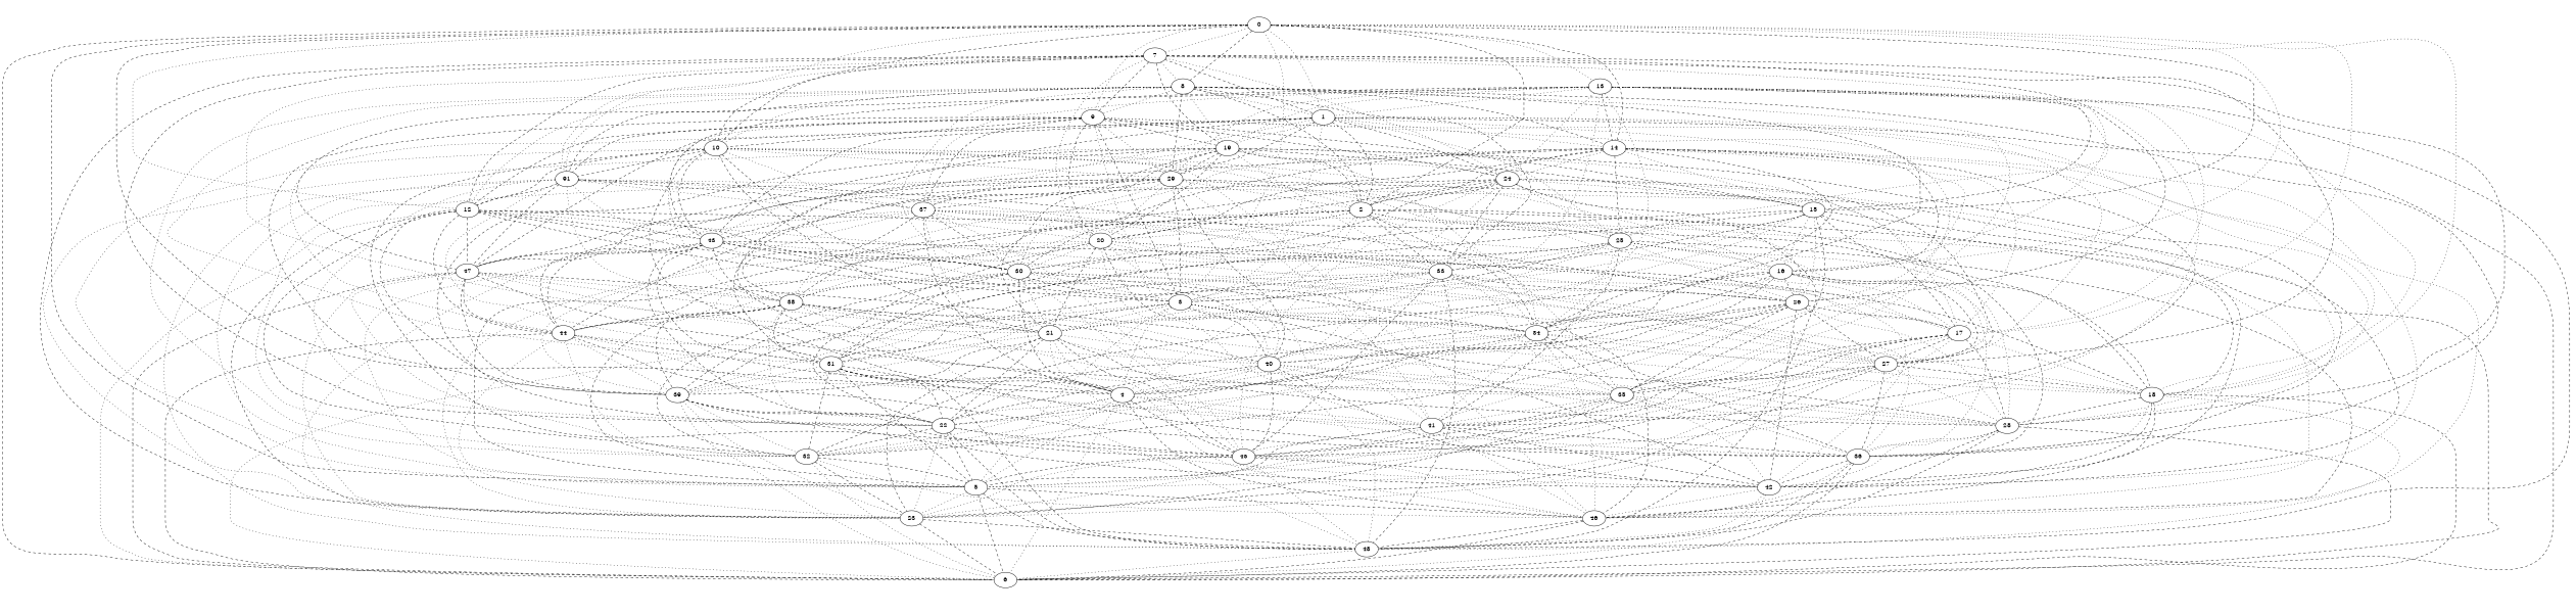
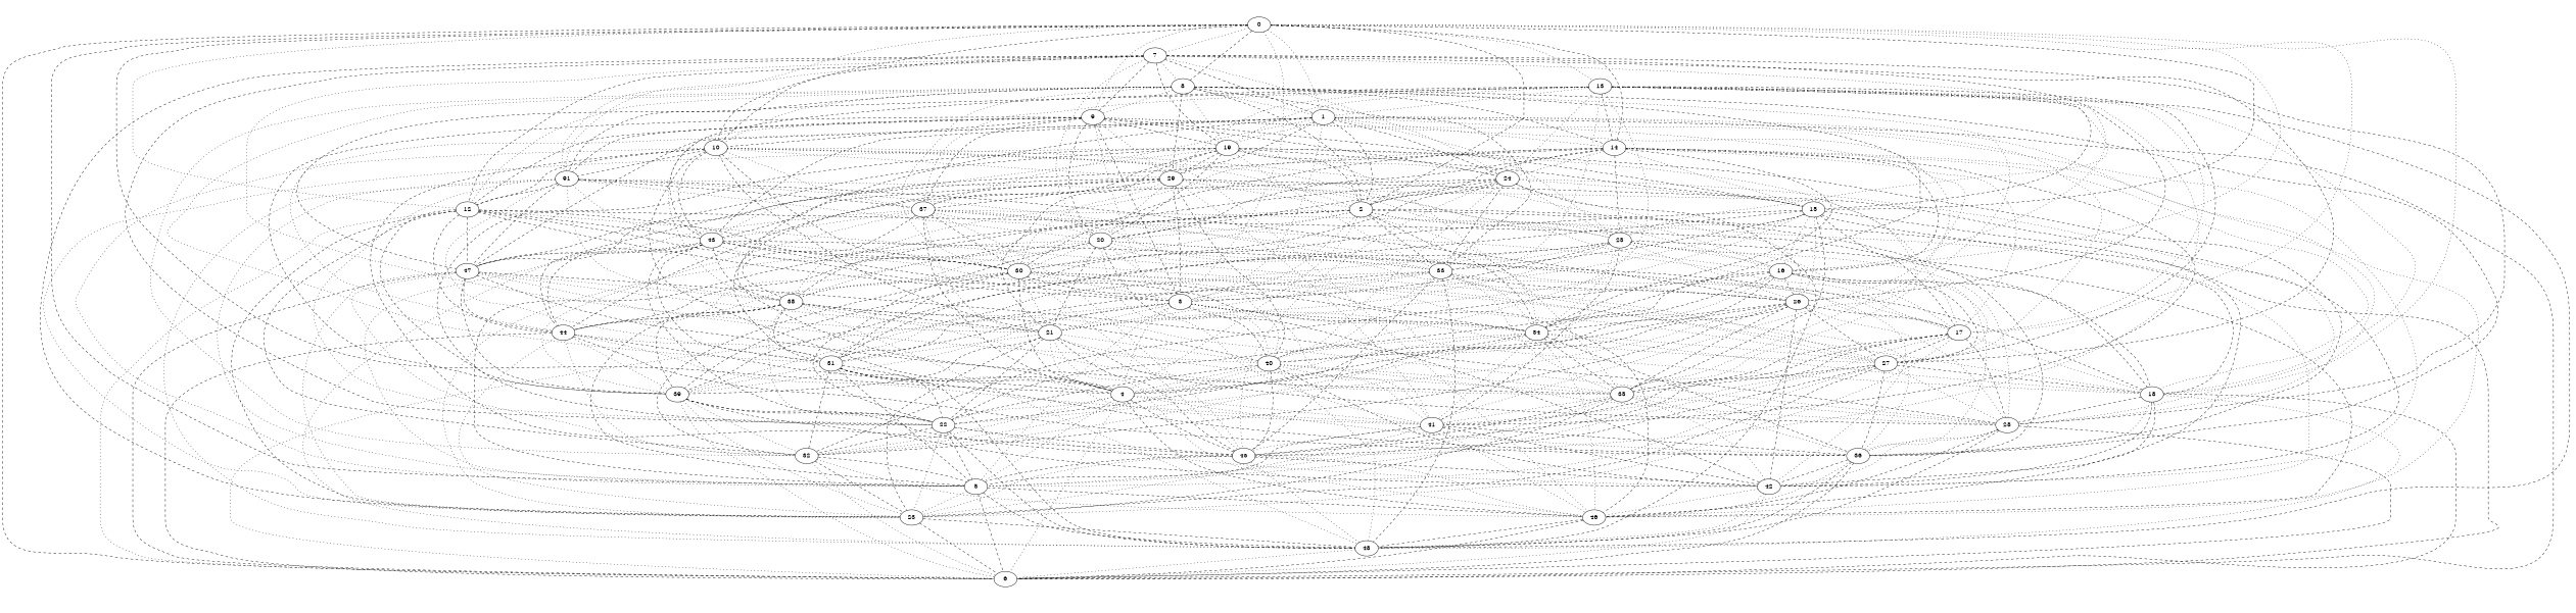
  graph {
    edge [style=dotted]
    0
    1
    2
    3
    4
    5
    6
    7
    8
    9
    10
    n12 [label=91]
    12
    13
    14
    15
    16
    17
    18
    19
    24
    25
    26
    27
    28
    29
    37
    43
    47
    20
    30
    33
    34
    35
    36
    38
    44
    21
    31
    39
    40
    41
    42
    22
    32
    45
    46
    23
    48
    0 -- 1
    0 -- 2 [style=dashed]
    0 -- 3
    0 -- 4 [style=dashed]
    0 -- 5 [style=dashed]
    0 -- 6 [style=dashed]
    0 -- 7
    0 -- 8 [style=dashed]
    0 -- 9
    0 -- 10 [style=dashed]
    0 -- n12
    0 -- 12
    0 -- 13
    0 -- 14 [style=dashed]
    0 -- 15 [style=dashed]
    0 -- 16
    0 -- 17
    0 -- 18
    1 -- 2 [style=dashed]
    1 -- 3
    1 -- 4 [style=dashed]
    1 -- 5
    1 -- 6 [style=dashed]
    1 -- 14
    1 -- 19
    1 -- 24 [style=dashed]
    1 -- 25
    1 -- 26
    1 -- 27
    1 -- 28
    1 -- 29 [style=dashed]
    1 -- 37
    1 -- 43 [style=dashed]
    1 -- 47 [style=dashed]
    2 -- 3
    2 -- 4
    2 -- 5 [style=dashed]
    2 -- 6 [style=dashed]
    2 -- 16
    2 -- 25
    2 -- 20
    2 -- 30
    2 -- 33 [style=dashed]
    2 -- 34 [style=dashed]
    2 -- 35
    2 -- 36 [style=dashed]
    2 -- 38
    2 -- 44 [style=dashed]
    3 -- 4
    3 -- 5
    3 -- 6
    3 -- 18
    3 -- 27
    3 -- 34
    3 -- 21
    3 -- 31 [style=dashed]
    3 -- 39
    3 -- 40
    3 -- 41
    3 -- 42 [style=dashed]
    4 -- 5
    4 -- 6
    4 -- 36
    4 -- 41
    4 -- 22
    4 -- 32
    4 -- 45 [style=dashed]
    4 -- 46 [style=dashed]
    5 -- 6 [style=dashed]
    5 -- 46 [style=dashed]
    5 -- 23
    5 -- 48 [style=dashed]
    7 -- 1 [style=dashed]
    7 -- 8
    7 -- 9 [style=dashed]
    7 -- 10 [style=dashed]
    7 -- n12
    7 -- 12 [style=dashed]
    7 -- 19 [style=dashed]
    7 -- 24
    7 -- 25
    7 -- 26 [style=dashed]
    7 -- 27 [style=dashed]
    7 -- 28 [style=dashed]
    7 -- 20
    7 -- 21
    7 -- 22 [style=dashed]
    7 -- 23 [style=dashed]
    8 -- 1
    8 -- 2 [style=dashed]
    8 -- 9
    8 -- 10
    8 -- n12 [style=dashed]
    8 -- 12
    8 -- 14 [style=dashed]
    8 -- 19
    8 -- 29 [style=dashed]
    8 -- 30
    8 -- 33 [style=dashed]
    8 -- 34 [style=dashed]
    8 -- 35
    8 -- 36 [style=dashed]
    8 -- 31
    8 -- 32
    9 -- 3 [style=dashed]
    9 -- 10 [style=dashed]
    9 -- n12 [style=dashed]
    9 -- 12 [style=dashed]
    9 -- 15 [style=dashed]
    9 -- 19 [style=dashed]
    9 -- 24 [style=dashed]
    9 -- 29
    9 -- 37 [style=dashed]
    9 -- 20 [style=dashed]
    9 -- 38
    9 -- 39 [style=dashed]
    9 -- 40
    9 -- 41
    9 -- 42
    10 -- 2
    10 -- 4 [style=dashed]
    10 -- n12 [style=dashed]
    10 -- 12 [style=dashed]
    10 -- 16
    10 -- 25
    10 -- 29
    10 -- 37
    10 -- 43 [style=dashed]
    10 -- 30 [style=dashed]
    10 -- 44
    10 -- 21 [style=dashed]
    10 -- 45 [style=dashed]
    10 -- 46
    n12 -- 5
    n12 -- 12 [style=dashed]
    n12 -- 17
    n12 -- 26 [style=dashed]
    n12 -- 37 [style=dashed]
    n12 -- 43
    n12 -- 47 [style=dashed]
    n12 -- 20
    n12 -- 33
    n12 -- 38
    n12 -- 31
    n12 -- 22
    n12 -- 48
    12 -- 3 [style=dashed]
    12 -- 6
    12 -- 18 [style=dashed]
    12 -- 27
    12 -- 43 [style=dashed]
    12 -- 47 [style=dashed]
    12 -- 30 [style=dashed]
    12 -- 34 [style=dashed]
    12 -- 44 [style=dashed]
    12 -- 39 [style=dashed]
    12 -- 32 [style=dashed]
    12 -- 23 [style=dashed]
    13 -- 1
    13 -- 14 [style=dashed]
    13 -- 15 [style=dashed]
    13 -- 16
    13 -- 17
    13 -- 18
    13 -- 19
    13 -- 24
    13 -- 29
    13 -- 37
    13 -- 43 [style=dashed]
    13 -- 47 [style=dashed]
    13 -- 33
    13 -- 40
    13 -- 45
    13 -- 48 [style=dashed]
    14 -- 2 [style=dashed]
    14 -- 15
    14 -- 16 [style=dashed]
    14 -- 17
    14 -- 18
    14 -- 24
    14 -- 25 [style=dashed]
    14 -- 20 [style=dashed]
    14 -- 30 [style=dashed]
    14 -- 34 [style=dashed]
    14 -- 38
    14 -- 44 [style=dashed]
    14 -- 41 [style=dashed]
    14 -- 46
    15 -- 3
    15 -- 16
    15 -- 17 [style=dashed]
    15 -- 18 [style=dashed]
    15 -- 25
    15 -- 26
    15 -- 33 [style=dashed]
    15 -- 35 [style=dashed]
    15 -- 21
    15 -- 31 [style=dashed]
    15 -- 39 [style=dashed]
    15 -- 42 [style=dashed]
    16 -- 4 [style=dashed]
    16 -- 17
    16 -- 18 [style=dashed]
    16 -- 26 [style=dashed]
    16 -- 27 [style=dashed]
    16 -- 34 [style=dashed]
    16 -- 36
    16 -- 40
    16 -- 22 [style=dashed]
    16 -- 32 [style=dashed]
    17 -- 5
    17 -- 18
    17 -- 27 [style=dashed]
    17 -- 28 [style=dashed]
    17 -- 35 [style=dashed]
    17 -- 41 [style=dashed]
    17 -- 45 [style=dashed]
    17 -- 23
    18 -- 6 [style=dashed]
    18 -- 28 [style=dashed]
    18 -- 36
    18 -- 42 [style=dashed]
    18 -- 46 [style=dashed]
    18 -- 48
    19 -- 2 [style=dashed]
    19 -- 15 [style=dashed]
    19 -- 24
    19 -- 29 [style=dashed]
    19 -- 37 [style=dashed]
    19 -- 43
    19 -- 47 [style=dashed]
    19 -- 20 [style=dashed]
    19 -- 33
    19 -- 34
    19 -- 35
    19 -- 36 [style=dashed]
    19 -- 21 [style=dashed]
    19 -- 22 [style=dashed]
    19 -- 23
    24 -- 2 [style=dashed]
    24 -- 15
    24 -- 25
    24 -- 26
-   24 -- 27 [style=dashed]
+   13 -- 27 [style=dashed]
    24 -- 28
    24 -- 20 [style=dashed]
    24 -- 30 [style=dashed]
    24 -- 33 [style=dashed]
    24 -- 38 [style=dashed]
    24 -- 44 [style=dashed]
    24 -- 40
    24 -- 45
    24 -- 48 [style=dashed]
    25 -- 3 [style=dashed]
    25 -- 16
    25 -- 26
    25 -- 27
    25 -- 28
    25 -- 33
    25 -- 34
    25 -- 21
    25 -- 31
    25 -- 39 [style=dashed]
    25 -- 41 [style=dashed]
    25 -- 46 [style=dashed]
    26 -- 4 [style=dashed]
    26 -- 17 [style=dashed]
    26 -- 27 [style=dashed]
    26 -- 28
    26 -- 34 [style=dashed]
    26 -- 35 [style=dashed]
    26 -- 40 [style=dashed]
    26 -- 42 [style=dashed]
    26 -- 22
    26 -- 32 [style=dashed]
    27 -- 5
    27 -- 18 [style=dashed]
    27 -- 28
    27 -- 35 [style=dashed]
    27 -- 36 [style=dashed]
    27 -- 41
    27 -- 45 [style=dashed]
    27 -- 23 [style=dashed]
    28 -- 6 [style=dashed]
    28 -- 36
    28 -- 42
    28 -- 46 [style=dashed]
    28 -- 48 [style=dashed]
    29 -- 2
    29 -- 3 [style=dashed]
    29 -- 16
    29 -- 25
    29 -- 37 [style=dashed]
    29 -- 43 [style=dashed]
    29 -- 47 [style=dashed]
    29 -- 20
    29 -- 30
    29 -- 31 [style=dashed]
    29 -- 40 [style=dashed]
    29 -- 41
    29 -- 42 [style=dashed]
-   29 -- 32
    37 -- 4 [style=dashed]
    37 -- 17
    37 -- 26
    37 -- 43
    37 -- 47
    37 -- 20
    37 -- 30 [style=dashed]
    37 -- 33
    37 -- 38 [style=dashed]
    37 -- 21
    37 -- 39
    37 -- 45
    37 -- 46
    43 -- 3 [style=dashed]
    43 -- 5
    43 -- 18 [style=dashed]
    43 -- 27
    43 -- 47 [style=dashed]
    43 -- 30 [style=dashed]
    43 -- 34
    43 -- 38 [style=dashed]
    43 -- 44 [style=dashed]
    43 -- 31 [style=dashed]
    43 -- 22 [style=dashed]
    43 -- 48
    47 -- 6 [style=dashed]
    47 -- 28 [style=dashed]
    47 -- 35 [style=dashed]
    47 -- 38
    47 -- 44 [style=dashed]
    47 -- 21
    47 -- 39 [style=dashed]
    47 -- 40
    47 -- 32
    47 -- 23
    20 -- 3
    20 -- 17
    20 -- 26
    20 -- 30
    20 -- 33
    20 -- 38
    20 -- 44
    20 -- 21 [style=dashed]
    20 -- 40 [style=dashed]
    20 -- 41
    20 -- 42
    20 -- 22 [style=dashed]
    20 -- 23
    30 -- 3
    30 -- 4 [style=dashed]
    30 -- 18
    30 -- 27
    30 -- 34 [style=dashed]
    30 -- 38
    30 -- 44
    30 -- 21
    30 -- 31 [style=dashed]
    30 -- 32 [style=dashed]
    30 -- 45
    30 -- 46 [style=dashed]
    33 -- 3
    33 -- 17
    33 -- 26 [style=dashed]
    33 -- 34
    33 -- 35
    33 -- 36
    33 -- 21
    33 -- 31 [style=dashed]
    33 -- 39
    33 -- 40
    33 -- 45 [style=dashed]
    33 -- 48 [style=dashed]
    34 -- 4
    34 -- 18
    34 -- 27
    34 -- 35 [style=dashed]
    34 -- 36 [style=dashed]
    34 -- 40
    34 -- 41
    34 -- 22 [style=dashed]
    34 -- 32
    34 -- 46
    35 -- 5
    35 -- 28
    35 -- 36
    35 -- 41
    35 -- 42
    35 -- 45 [style=dashed]
    35 -- 23 [style=dashed]
    36 -- 6 [style=dashed]
    36 -- 42 [style=dashed]
    36 -- 46
    36 -- 48 [style=dashed]
    38 -- 5 [style=dashed]
    38 -- 28
    38 -- 35
    38 -- 44 [style=dashed]
    38 -- 21 [style=dashed]
    38 -- 31 [style=dashed]
    38 -- 39 [style=dashed]
    38 -- 40 [style=dashed]
    38 -- 22
    38 -- 48
    44 -- 4 [style=dashed]
    44 -- 6 [style=dashed]
    44 -- 36 [style=dashed]
    44 -- 31
    44 -- 39
    44 -- 41
    44 -- 32
    44 -- 23
    21 -- 4
    21 -- 28 [style=dashed]
    21 -- 35
    21 -- 31
    21 -- 39 [style=dashed]
    21 -- 40
    21 -- 22 [style=dashed]
    21 -- 45 [style=dashed]
    21 -- 46
    21 -- 23 [style=dashed]
    31 -- 4 [style=dashed]
    31 -- 5 [style=dashed]
    31 -- 36 [style=dashed]
    31 -- 39
    31 -- 41
    31 -- 22 [style=dashed]
    31 -- 32 [style=dashed]
    31 -- 48 [style=dashed]
    39 -- 6
    39 -- 42 [style=dashed]
    39 -- 22 [style=dashed]
    39 -- 32
    39 -- 45 [style=dashed]
    39 -- 23
    40 -- 4
    40 -- 28
    40 -- 35
    40 -- 41
    40 -- 42 [style=dashed]
    40 -- 22 [style=dashed]
    40 -- 32
    40 -- 45 [style=dashed]
    40 -- 48
    41 -- 5 [style=dashed]
    41 -- 36 [style=dashed]
    41 -- 42 [style=dashed]
    41 -- 45
    41 -- 46
    41 -- 23
    42 -- 6
    42 -- 46
    42 -- 48
    22 -- 5 [style=dashed]
    22 -- 42
    22 -- 32 [style=dashed]
    22 -- 45 [style=dashed]
    22 -- 23
    22 -- 48 [style=dashed]
    32 -- 5 [style=dashed]
    32 -- 6
    32 -- 46
    32 -- 23 [style=dashed]
    45 -- 5 [style=dashed]
    45 -- 42 [style=dashed]
    45 -- 46
    45 -- 23
    45 -- 48
    46 -- 6 [style=dashed]
    46 -- 48 [style=dashed]
    23 -- 6 [style=dashed]
    23 -- 48 [style=dashed]
    48 -- 6
  }
